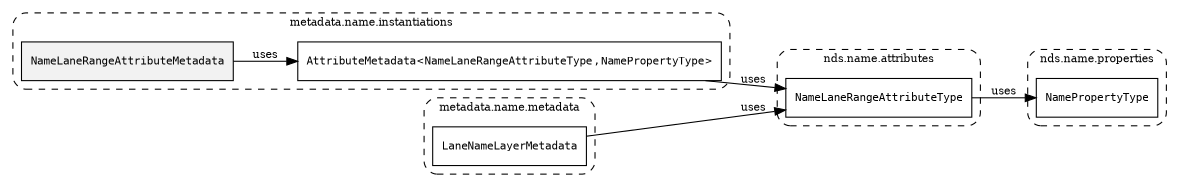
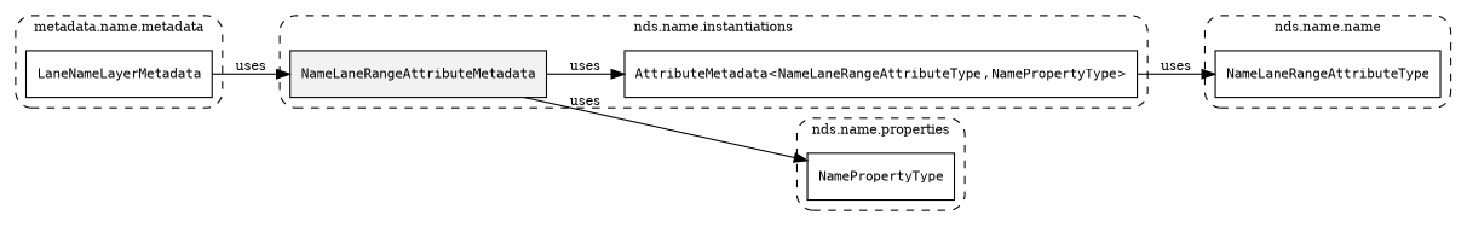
  digraph {
    fontsize=10
    rankdir=LR
    node [fontsize=10 shape=box]
    edge [fontsize=10]
    n1 [fillcolor="#0000000D" label=<<font face="monospace"><table align="center" border="0" cellspacing="0" cellpadding="0"><tr><td href="../../../content/packages/nds.name.instantiations.html#InstantiateType-NameLaneRangeAttributeMetadata" title="InstantiateType defined in nds.name.instantiations">NameLaneRangeAttributeMetadata</td></tr></table></font>> style=filled]
    n2 [label=<<font face="monospace"><table align="center" border="0" cellspacing="0" cellpadding="0"><tr><td href="../../../content/packages/nds.core.attributemap.html#Structure-AttributeMetadata" title="Structure defined in nds.core.attributemap">AttributeMetadata</td><td>&lt;</td><td><table align="center" border="0" cellspacing="0" cellpadding="0"><tr><td href="../../../content/packages/nds.name.attributes.html#Enum-NameLaneRangeAttributeType" title="Enum defined in nds.name.attributes">NameLaneRangeAttributeType</td></tr></table></td><td>,</td><td><table align="center" border="0" cellspacing="0" cellpadding="0"><tr><td href="../../../content/packages/nds.name.properties.html#Structure-NamePropertyType" title="Structure defined in nds.name.properties">NamePropertyType</td></tr></table></td><td>&gt;</td></tr></table></font>>]
    n3 [label=<<font face="monospace"><table align="center" border="0" cellspacing="0" cellpadding="0"><tr><td href="../../../content/packages/nds.name.attributes.html#Enum-NameLaneRangeAttributeType" title="Enum defined in nds.name.attributes">NameLaneRangeAttributeType</td></tr></table></font>>]
    n4 [label=<<font face="monospace"><table align="center" border="0" cellspacing="0" cellpadding="0"><tr><td href="../../../content/packages/nds.name.properties.html#Structure-NamePropertyType" title="Structure defined in nds.name.properties">NamePropertyType</td></tr></table></font>>]
    n5 [label=<<font face="monospace"><table align="center" border="0" cellspacing="0" cellpadding="0"><tr><td href="../../../content/packages/nds.name.metadata.html#Structure-LaneNameLayerMetadata" title="Structure defined in nds.name.metadata">LaneNameLayerMetadata</td></tr></table></font>>]
    subgraph cluster_1 {
-     label="metadata.name.instantiations"
+     label="nds.name.instantiations"
      style="dashed, rounded"
      n1
      n2
    }
    subgraph cluster_2 {
-     label="nds.name.attributes"
+     label="nds.name.name"
      style="dashed, rounded"
      n3
    }
    subgraph cluster_3 {
      label="nds.name.properties"
      style="dashed, rounded"
      n4
    }
    subgraph cluster_4 {
      label="metadata.name.metadata"
      style="dashed, rounded"
      n5
    }
    n1 -> n2 [label=uses]
-   n3 -> n4 [label=uses]
+   n1 -> n4 [label=uses]
    n2 -> n3 [label=uses]
-   n5 -> n3 [label=uses]
+   n5 -> n1 [label=uses]
  }
